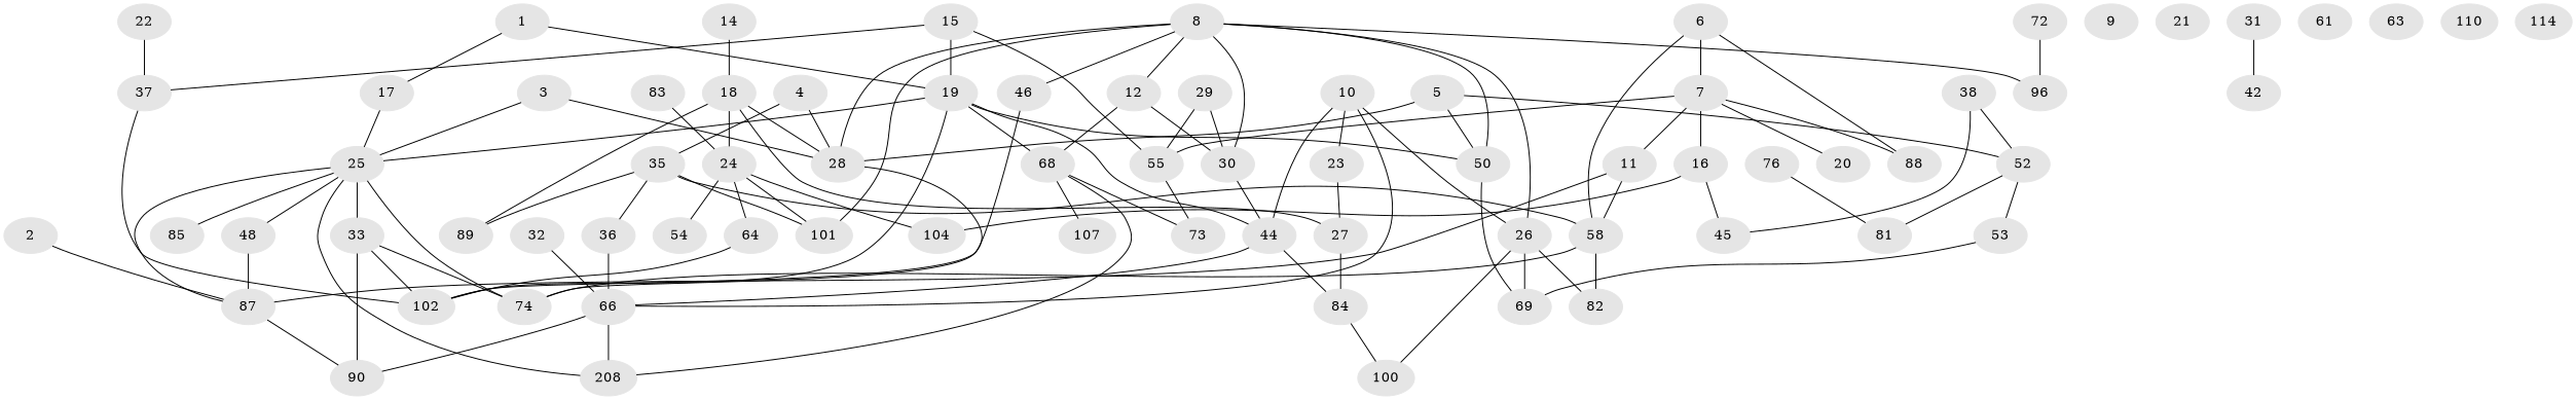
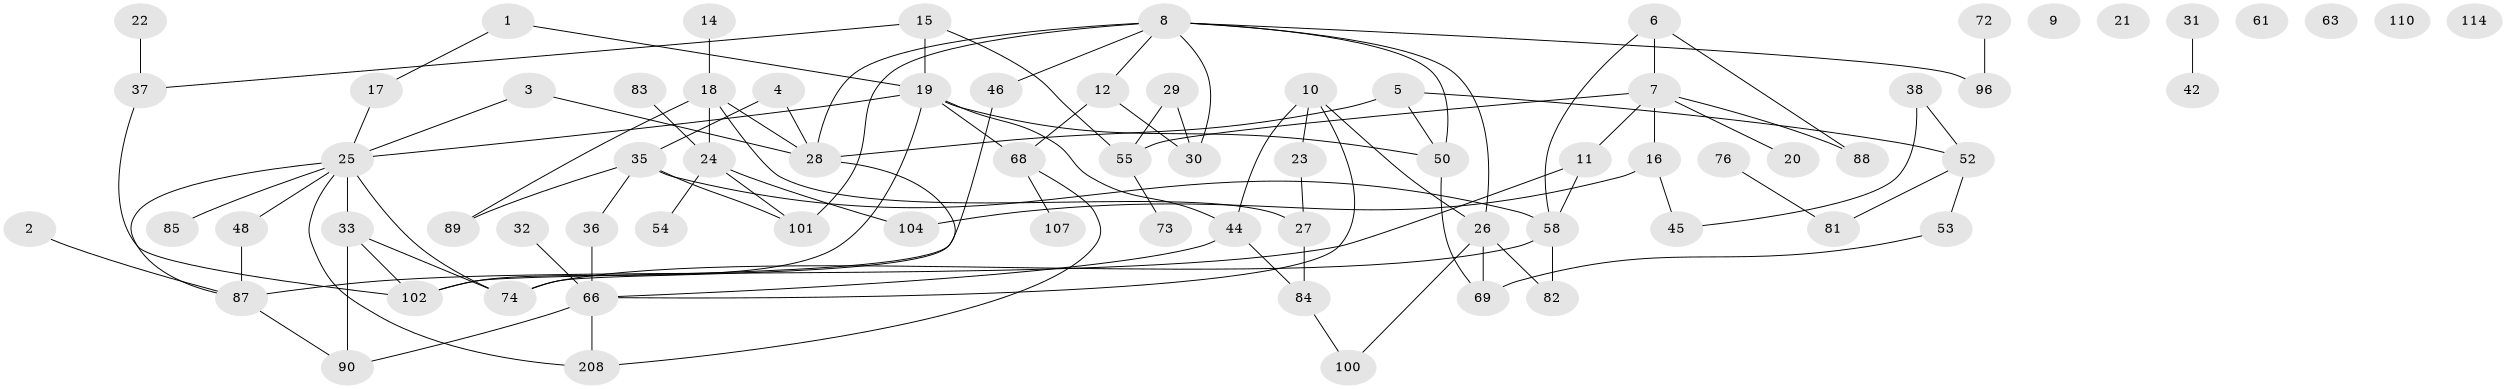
  graph {
    node [color=gray90 style=filled]
    1
    17
    19 [super="+75"]
    25 [super="+83"]
    50 [super="+91"]
    44 [super="+97"]
    68 [super="+79"]
    102 [super="+115"]
    87 [super="+105"]
    90 [super="+99"]
    2
    3 [super="+51"]
    28 [super="+93"]
    33 [super="+40"]
    48 [super="+86"]
    74 [super="+77"]
    85
    n18 [label=208]
    4
    35 [super="+95"]
    58 [super="+98"]
    101
    89
    36
    5 [super="+49"]
    52 [super="+70"]
    69
    53 [super="+67"]
    81 [super="+94"]
    6 [super="+59"]
    7 [super="+113"]
    88
    11
    16 [super="+80"]
    20
    55 [super="+78"]
    37 [super="+106"]
    82
    45 [super="+111"]
    104
    73
    8 [super="+60"]
    12 [super="+34"]
    26 [super="+109"]
    30 [super="+57"]
    46
    96
    100
    9
    10 [super="+65"]
    23
    66 [super="+71"]
    27 [super="+43"]
    84 [super="+92"]
    107
    24 [super="+39"]
    54 [super="+103"]
-   64 [super="+112"]
    n59 [label=83]
    14 [super="+62"]
    18 [super="+41"]
    15
    21
    22
    29
    42 [super="+47"]
    31
    32 [super="+56"]
    38
    61
    63
    72
    76
    110
    114
    1 -- 17
    1 -- 19
    17 -- 25
    19 -- 25
    19 -- 50
    19 -- 44
    19 -- 68
    19 -- 102
    25 -- 87
    25 -- 33
    25 -- 48
    25 -- 74
    25 -- 85
    25 -- n18
    50 -- 69
    44 -- 66
    44 -- 84
    68 -- n18
-   68 -- 73
    68 -- 107
    87 -- 90
    2 -- 87
    3 -- 25
    3 -- 28
    28 -- 74
    33 -- 102 [weight=2]
    33 -- 90
    33 -- 74
    48 -- 87
    4 -- 28
    4 -- 35
    35 -- 58
    35 -- 101
    35 -- 89
    35 -- 36
    58 -- 74
    58 -- 82
    36 -- 66
    5 -- 50 [weight=2]
    5 -- 28
    5 -- 52
    52 -- 53
    52 -- 81
    53 -- 69
    6 -- 58
    6 -- 7
    6 -- 88
    7 -- 88
    7 -- 11
    7 -- 16
    7 -- 20
    7 -- 55
    11 -- 87
    11 -- 58
    16 -- 45
    16 -- 104
    55 -- 73
    37 -- 102
    8 -- 50
    8 -- 28
    8 -- 101
    8 -- 12
    8 -- 26
    8 -- 30
    8 -- 46
    8 -- 96
    12 -- 68
    12 -- 30 [weight=2]
    26 -- 69
    26 -- 82
    26 -- 100
-   30 -- 44
    46 -- 102
    10 -- 44
    10 -- 26
    10 -- 23
    10 -- 66
    23 -- 27
    66 -- 90
    66 -- n18
    27 -- 84
    84 -- 100
    24 -- 101
    24 -- 104
    24 -- 54 [weight=2]
-   24 -- 64
-   64 -- 102
    n59 -- 24
    14 -- 18
    18 -- 28
    18 -- 89
    18 -- 27
    18 -- 24
    15 -- 19
    15 -- 55
    15 -- 37
    22 -- 37
    29 -- 55
    29 -- 30
    31 -- 42
    32 -- 66
    38 -- 52
    38 -- 45
    72 -- 96
    76 -- 81
  }
